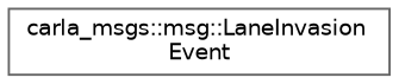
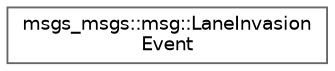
  digraph {
    rankdir=LR
-   n1 [color=grey40 fillcolor=white fontname=Helvetica fontsize=10 height=0.2 label="carla_msgs::msg::LaneInvasion\lEvent" shape=box style=filled width=0.4]
+   n1 [color=grey40 fillcolor=white fontname=Helvetica fontsize=10 height=0.2 label="msgs_msgs::msg::LaneInvasion\lEvent" shape=box style=filled width=0.4]
  }
